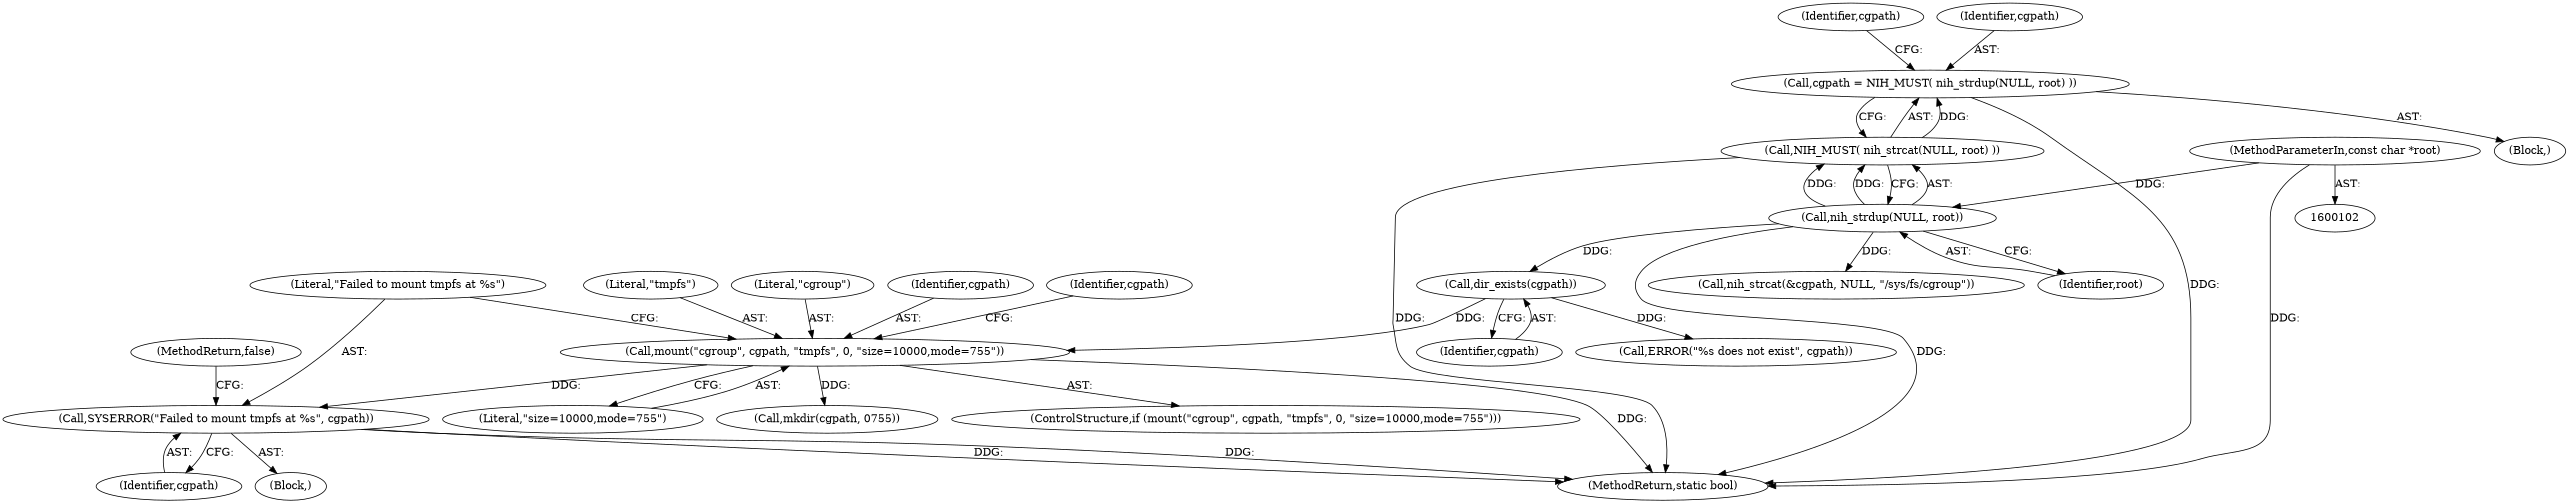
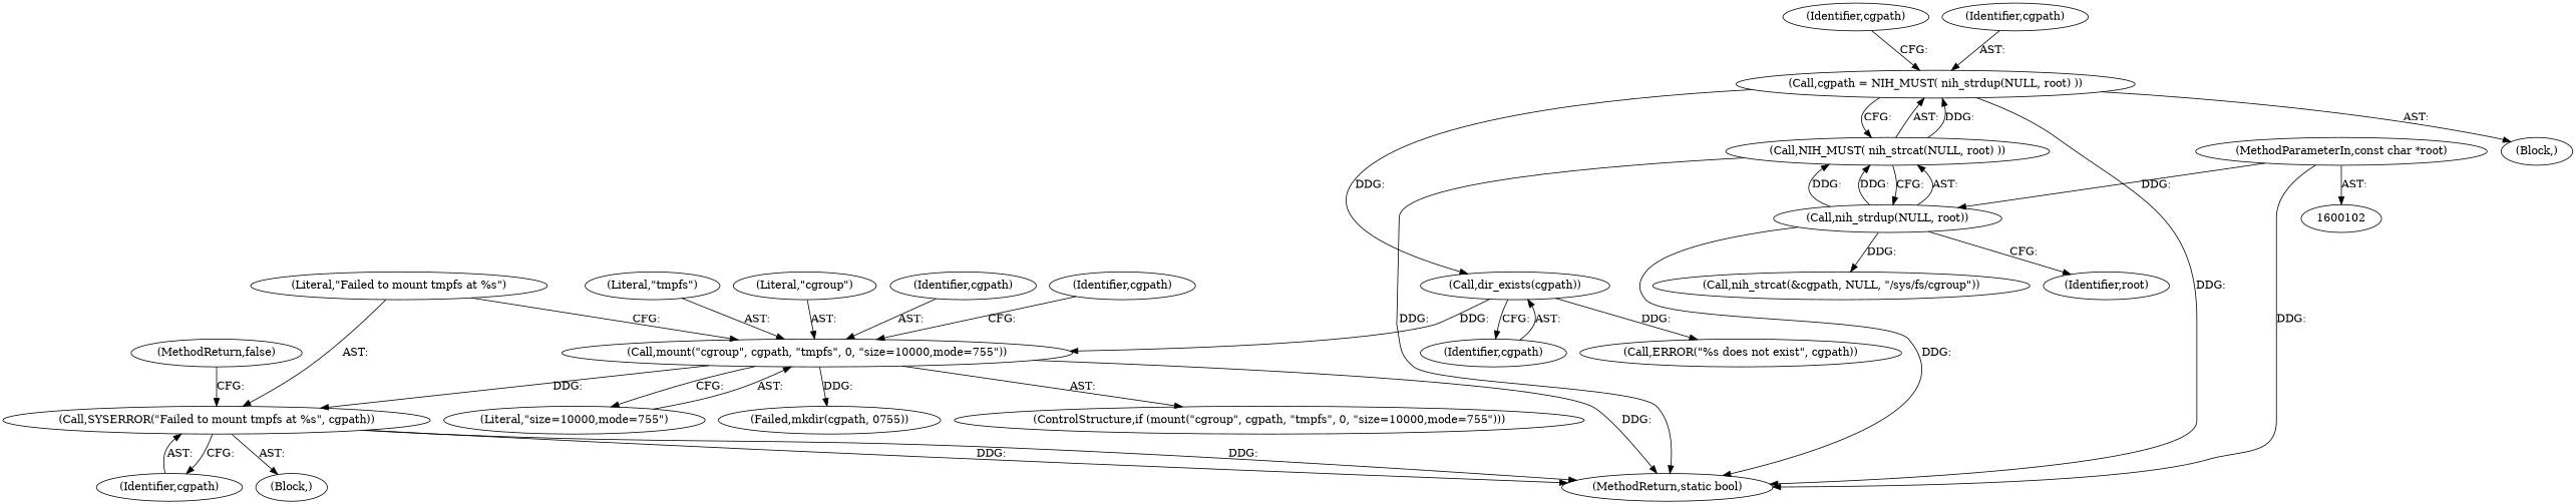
  digraph {
    n1 [label="(Call,SYSERROR(\"Failed to mount tmpfs at %s\", cgpath))"]
    n2 [label="(Identifier,cgpath)"]
    n3 [label="(MethodReturn,static bool)"]
    n4 [label="(Block,)"]
    n5 [label="(Call,mount(\"cgroup\", cgpath, \"tmpfs\", 0, \"size=10000,mode=755\"))"]
    n6 [label="(Literal,\"size=10000,mode=755\")"]
-   n7 [label="(Call,mkdir(cgpath, 0755))"]
+   n7 [label="(Failed,mkdir(cgpath, 0755))"]
    n8 [label="(ControlStructure,if (mount(\"cgroup\", cgpath, \"tmpfs\", 0, \"size=10000,mode=755\")))"]
    n9 [label="(Call,dir_exists(cgpath))"]
    n10 [label="(Identifier,cgpath)"]
    n11 [label="(Call,ERROR(\"%s does not exist\", cgpath))"]
    n12 [label="(Call,cgpath = NIH_MUST( nih_strdup(NULL, root) ))"]
    n13 [label="(Call,NIH_MUST( nih_strcat(NULL, root) ))"]
    n14 [label="(Block,)"]
    n15 [label="(Call,nih_strdup(NULL, root))"]
    n16 [label="(Call,nih_strcat(&cgpath, NULL, \"/sys/fs/cgroup\"))"]
    n17 [label="(Identifier,root)"]
    n18 [label="(MethodParameterIn,const char *root)"]
    n19 [label=1600102]
    n20 [label="(Identifier,cgpath)"]
    n21 [label="(Identifier,cgpath)"]
    n22 [label="(Identifier,cgpath)"]
    n23 [label="(MethodReturn,false)"]
    n24 [label="(Literal,\"Failed to mount tmpfs at %s\")"]
    n25 [label="(Literal,\"tmpfs\")"]
    n26 [label="(Literal,\"cgroup\")"]
    n27 [label="(Identifier,cgpath)"]
    n1 -> n2 [label="CFG: "]
    n1 -> n3 [label="DDG: "]
    n1 -> n3 [label="DDG: "]
    n1 -> n4 [label="AST: "]
    n2 -> n1 [label="AST: "]
    n5 -> n1 [label="DDG: "]
    n5 -> n3 [label="DDG: "]
    n5 -> n6 [label="CFG: "]
    n5 -> n7 [label="DDG: "]
    n5 -> n8 [label="AST: "]
    n6 -> n5 [label="AST: "]
    n9 -> n5 [label="DDG: "]
    n9 -> n10 [label="CFG: "]
    n9 -> n11 [label="DDG: "]
    n10 -> n9 [label="AST: "]
    n12 -> n3 [label="DDG: "]
-   n15 -> n9 [label="DDG: "]
+   n12 -> n9 [label="DDG: "]
    n12 -> n13 [label="CFG: "]
    n12 -> n14 [label="AST: "]
    n13 -> n3 [label="DDG: "]
    n13 -> n12 [label="AST: "]
    n13 -> n12 [label="DDG: "]
    n13 -> n15 [label="CFG: "]
    n15 -> n3 [label="DDG: "]
    n15 -> n13 [label="AST: "]
    n15 -> n13 [label="DDG: "]
    n15 -> n13 [label="DDG: "]
    n15 -> n16 [label="DDG: "]
    n15 -> n17 [label="CFG: "]
-   n17 -> n15 [label="AST: "]
    n18 -> n3 [label="DDG: "]
    n18 -> n15 [label="DDG: "]
    n18 -> n19 [label="AST: "]
    n20 -> n5 [label="AST: "]
    n21 -> n5 [label="CFG: "]
    n22 -> n12 [label="CFG: "]
    n23 -> n1 [label="CFG: "]
    n24 -> n1 [label="AST: "]
    n24 -> n5 [label="CFG: "]
    n25 -> n5 [label="AST: "]
    n26 -> n5 [label="AST: "]
    n27 -> n12 [label="AST: "]
  }
